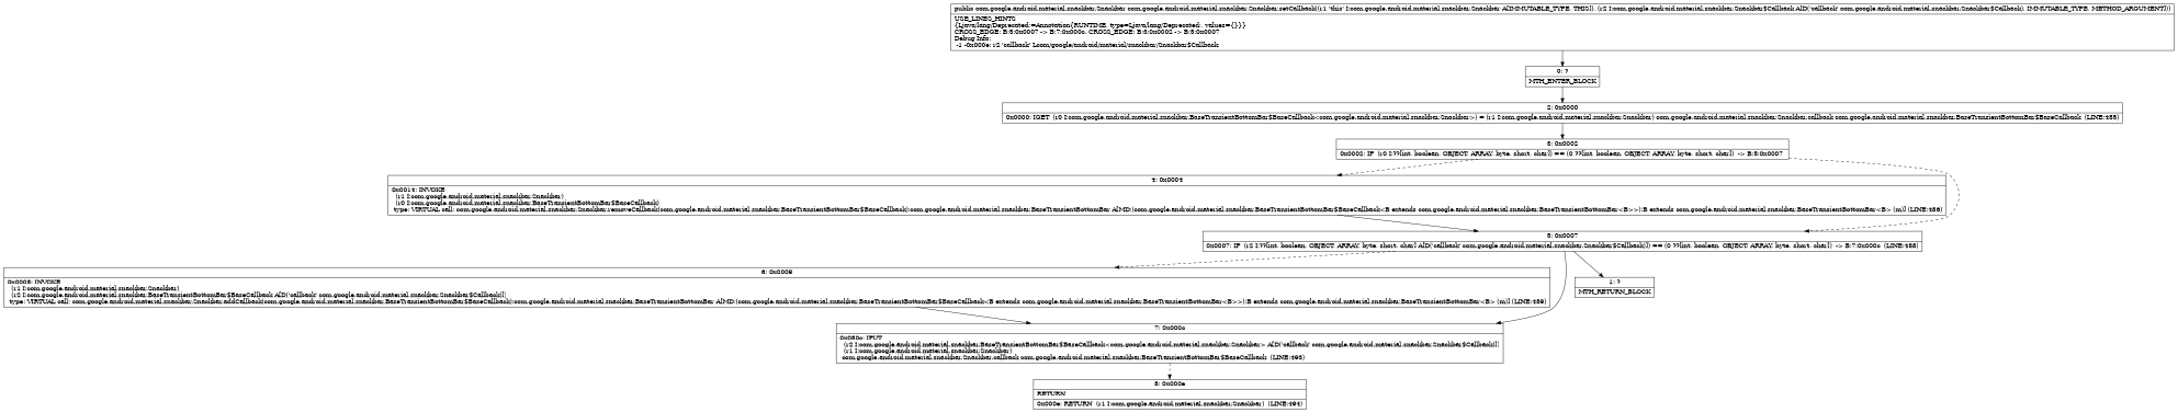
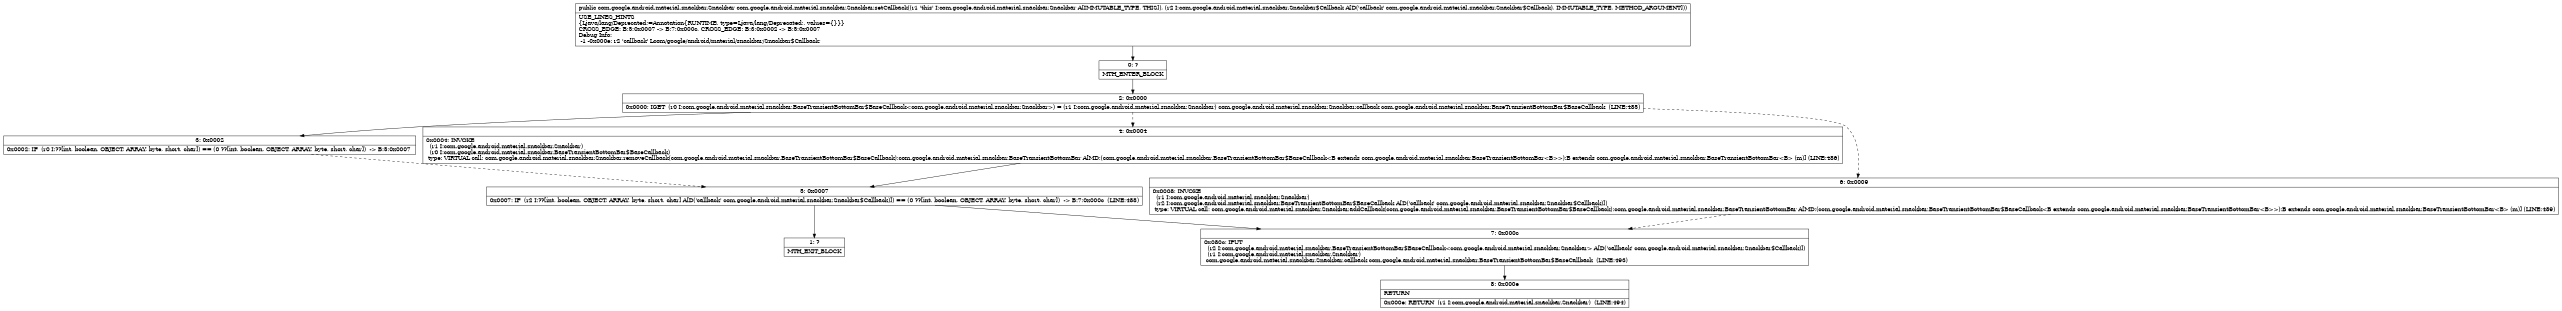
  digraph {
    node [shape=record]
    n1 [label="{0\:\ ?|MTH_ENTER_BLOCK\l}"]
    n2 [label="{2\:\ 0x0000|0x0000: IGET  (r0 I:com.google.android.material.snackbar.BaseTransientBottomBar$BaseCallback\<com.google.android.material.snackbar.Snackbar\>) = (r1 I:com.google.android.material.snackbar.Snackbar) com.google.android.material.snackbar.Snackbar.callback com.google.android.material.snackbar.BaseTransientBottomBar$BaseCallback  (LINE:485)\l}"]
    n3 [label="{3\:\ 0x0002|0x0002: IF  (r0 I:??[int, boolean, OBJECT, ARRAY, byte, short, char]) == (0 ??[int, boolean, OBJECT, ARRAY, byte, short, char])  \-\> B:5:0x0007 \l}"]
-   n4 [label="{4\:\ 0x0004|0x0014: INVOKE  \l  (r1 I:com.google.android.material.snackbar.Snackbar)\l  (r0 I:com.google.android.material.snackbar.BaseTransientBottomBar$BaseCallback)\l type: VIRTUAL call: com.google.android.material.snackbar.Snackbar.removeCallback(com.google.android.material.snackbar.BaseTransientBottomBar$BaseCallback):com.google.android.material.snackbar.BaseTransientBottomBar A[MD:(com.google.android.material.snackbar.BaseTransientBottomBar$BaseCallback\<B extends com.google.android.material.snackbar.BaseTransientBottomBar\<B\>\>):B extends com.google.android.material.snackbar.BaseTransientBottomBar\<B\> (m)] (LINE:486)\l}"]
+   n4 [label="{4\:\ 0x0004|0x0004: INVOKE  \l  (r1 I:com.google.android.material.snackbar.Snackbar)\l  (r0 I:com.google.android.material.snackbar.BaseTransientBottomBar$BaseCallback)\l type: VIRTUAL call: com.google.android.material.snackbar.Snackbar.removeCallback(com.google.android.material.snackbar.BaseTransientBottomBar$BaseCallback):com.google.android.material.snackbar.BaseTransientBottomBar A[MD:(com.google.android.material.snackbar.BaseTransientBottomBar$BaseCallback\<B extends com.google.android.material.snackbar.BaseTransientBottomBar\<B\>\>):B extends com.google.android.material.snackbar.BaseTransientBottomBar\<B\> (m)] (LINE:486)\l}"]
    n5 [label="{5\:\ 0x0007|0x0007: IF  (r2 I:??[int, boolean, OBJECT, ARRAY, byte, short, char] A[D('callback' com.google.android.material.snackbar.Snackbar$Callback)]) == (0 ??[int, boolean, OBJECT, ARRAY, byte, short, char])  \-\> B:7:0x000c  (LINE:488)\l}"]
    n6 [label="{6\:\ 0x0009|0x0008: INVOKE  \l  (r1 I:com.google.android.material.snackbar.Snackbar)\l  (r2 I:com.google.android.material.snackbar.BaseTransientBottomBar$BaseCallback A[D('callback' com.google.android.material.snackbar.Snackbar$Callback)])\l type: VIRTUAL call: com.google.android.material.snackbar.Snackbar.addCallback(com.google.android.material.snackbar.BaseTransientBottomBar$BaseCallback):com.google.android.material.snackbar.BaseTransientBottomBar A[MD:(com.google.android.material.snackbar.BaseTransientBottomBar$BaseCallback\<B extends com.google.android.material.snackbar.BaseTransientBottomBar\<B\>\>):B extends com.google.android.material.snackbar.BaseTransientBottomBar\<B\> (m)] (LINE:489)\l}"]
    n7 [label="{7\:\ 0x000c|0x080c: IPUT  \l  (r2 I:com.google.android.material.snackbar.BaseTransientBottomBar$BaseCallback\<com.google.android.material.snackbar.Snackbar\> A[D('callback' com.google.android.material.snackbar.Snackbar$Callback)])\l  (r1 I:com.google.android.material.snackbar.Snackbar)\l com.google.android.material.snackbar.Snackbar.callback com.google.android.material.snackbar.BaseTransientBottomBar$BaseCallback  (LINE:493)\l}"]
-   n8 [label="{1\:\ ?|MTH_RETURN_BLOCK\l}"]
+   n8 [label="{1\:\ ?|MTH_EXIT_BLOCK\l}"]
    n9 [label="{8\:\ 0x000e|RETURN\l|0x000e: RETURN  (r1 I:com.google.android.material.snackbar.Snackbar)  (LINE:494)\l}"]
    n10 [label="{public com.google.android.material.snackbar.Snackbar com.google.android.material.snackbar.Snackbar.setCallback((r1 'this' I:com.google.android.material.snackbar.Snackbar A[IMMUTABLE_TYPE, THIS]), (r2 I:com.google.android.material.snackbar.Snackbar$Callback A[D('callback' com.google.android.material.snackbar.Snackbar$Callback), IMMUTABLE_TYPE, METHOD_ARGUMENT]))  | USE_LINES_HINTS\l\{Ljava\/lang\/Deprecated;=Annotation\{RUNTIME, type=Ljava\/lang\/Deprecated;, values=\{\}\}\}\lCROSS_EDGE: B:5:0x0007 \-\> B:7:0x000c, CROSS_EDGE: B:3:0x0002 \-\> B:5:0x0007\lDebug Info:\l  \-1 \-0x000e: r2 'callback' Lcom\/google\/android\/material\/snackbar\/Snackbar$Callback;\l}"]
    n1 -> n2
    n2 -> n3
-   n3 -> n4 [style=dashed]
+   n2 -> n4 [style=dashed]
    n3 -> n5 [style=dashed]
    n4 -> n5
-   n5 -> n6 [style=dashed]
+   n2 -> n6 [style=dashed]
    n5 -> n7
    n5 -> n8
-   n6 -> n7
-   n7 -> n9 [style=dashed]
+   n6 -> n7 [style=dashed]
+   n7 -> n9
    n10 -> n1
  }
